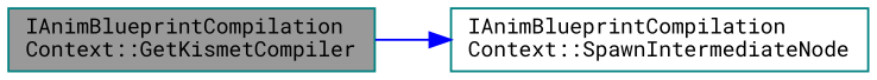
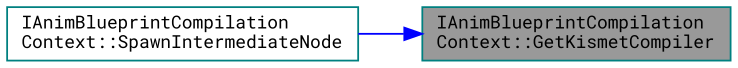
  digraph {
    rankdir=RL
    fontname="Roboto Mono"
    node [color=teal fontname="Roboto Mono" fontsize=10 shape=box style=filled]
    n1 [fillcolor=grey60 fontcolor=black height=0.2 label="IAnimBlueprintCompilation\lContext::GetKismetCompiler" width=0.4]
    n2 [fillcolor=white height=0.2 label="IAnimBlueprintCompilation\lContext::SpawnIntermediateNode" width=0.4]
-   n2 -> n1 [color=blue dir=back fontname="Roboto Mono" fontsize=10 labelfontname=Helvetica labelfontsize=10 style=solid]
+   n1 -> n2 [color=blue dir=back fontname="Roboto Mono" fontsize=10 labelfontname=Helvetica labelfontsize=10 style=solid]
  }
